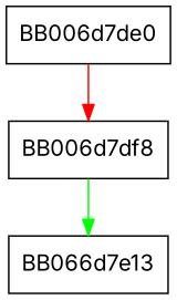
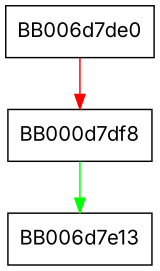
  digraph {
    fontname=Inter
    splines=ortho
    node [fontname=Inter shape=box]
    edge [fontname=Inter]
    BB006d7de0
-   BB006d7df8
-   BB006d7e13 [label=BB066d7e13]
+   BB006d7df8 [label=BB000d7df8]
+   BB006d7e13
    BB006d7de0 -> BB006d7df8 [color=red]
    BB006d7df8 -> BB006d7e13 [color=green]
  }
